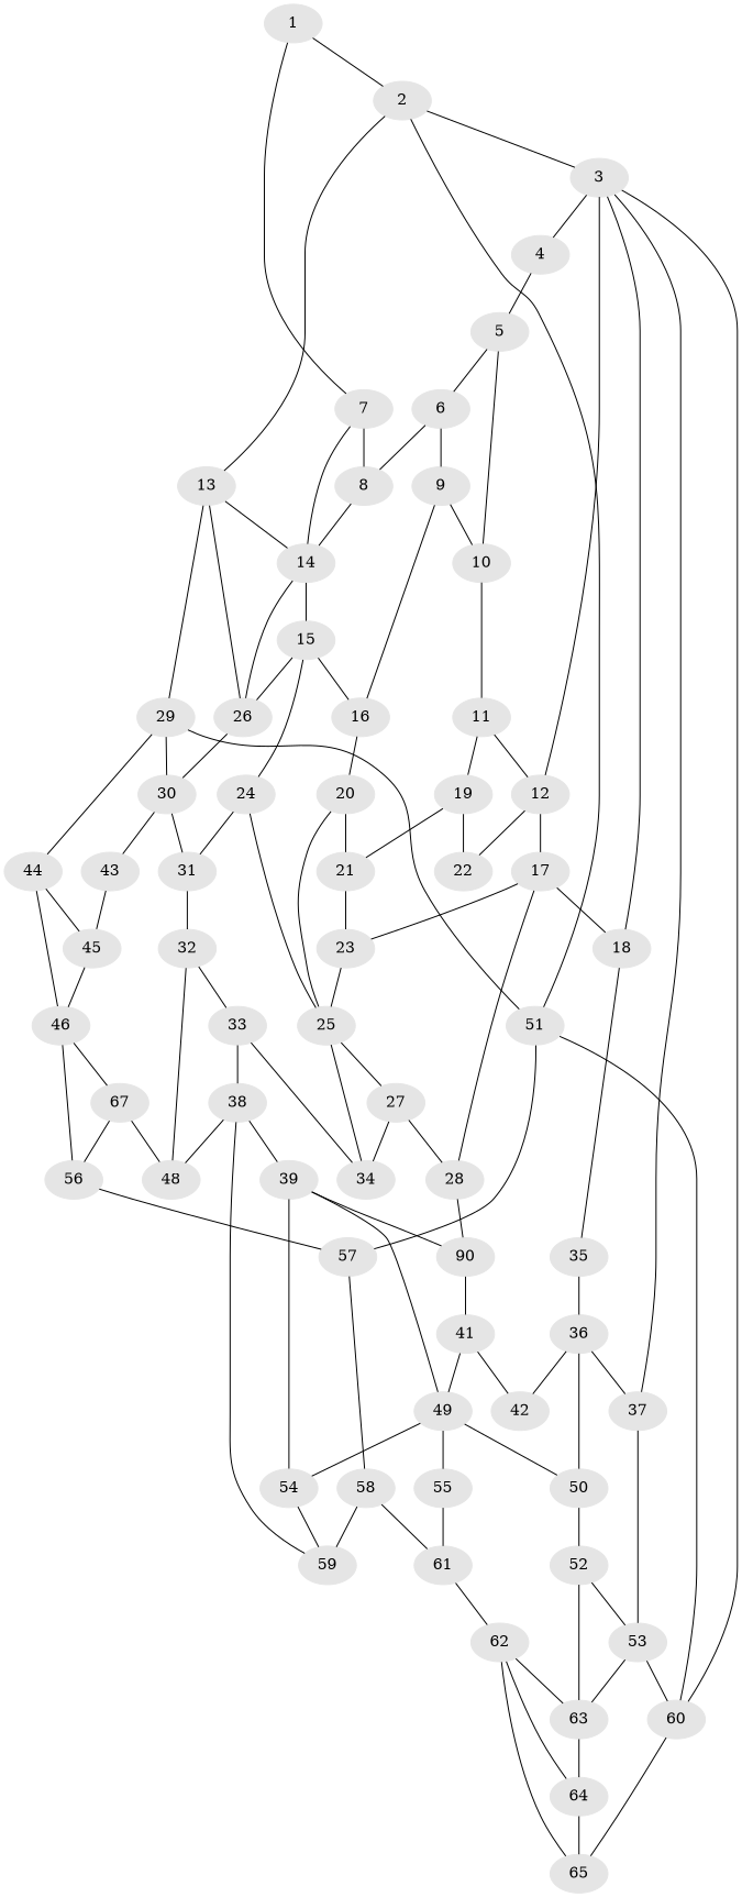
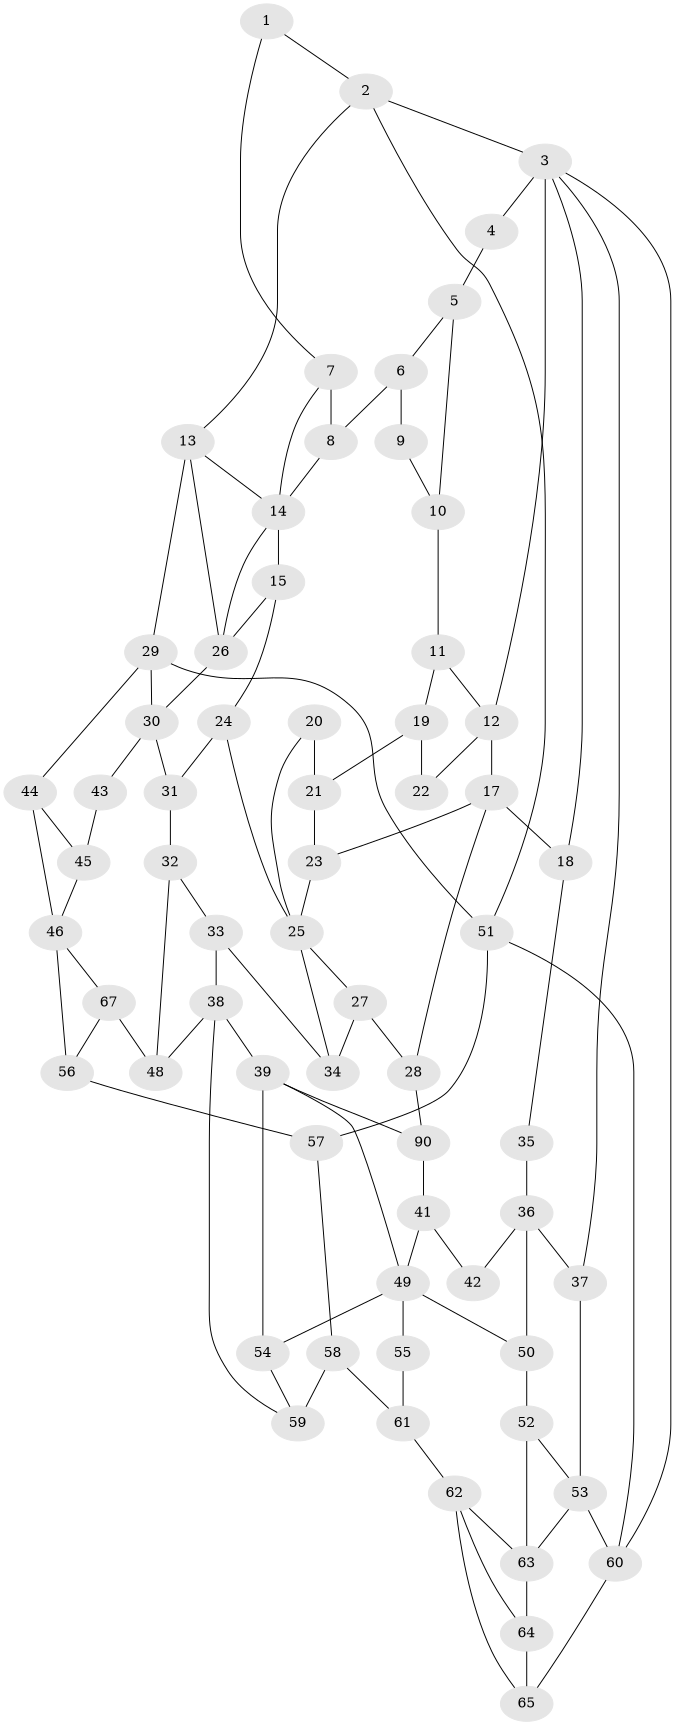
  graph {
    node [color=gray90 style=filled]
    edge [weight=1.0]
    1
    2
    7
    3
    13
    51
    8
    14
    4
    12
    18
    37
    60
    26
    29
    57
    5
    17
    22
    35
    53
    65
    6
    10
    9
    11
-   16
    15
    20
    19
    21
    23
    28
    30
    44
    24
    25
    31
    n39 [label=90]
    36
    27
    34
    32
    43
    41
    45
    46
    33
    48
    38
    39
    59
    42
    50
    52
    63
    49
    54
    55
    n60 [label=67]
    56
    61
    58
    64
    62
    1 -- 2
    1 -- 7
    2 -- 3
    2 -- 13
    2 -- 51
    7 -- 8
    7 -- 14
    3 -- 4 [weight=2.0]
    3 -- 12
    3 -- 18
    3 -- 37
    3 -- 60
    13 -- 14
    13 -- 26
    13 -- 29 [weight=2.0]
    51 -- 60
    51 -- 57
    8 -- 14
    14 -- 26
    14 -- 15 [weight=2.0]
    4 -- 5
    12 -- 17 [weight=2.0]
    12 -- 22
    18 -- 35
    37 -- 53 [weight=2.0]
    60 -- 65
    26 -- 30
    29 -- 51
    29 -- 30
    29 -- 44
    57 -- 58 [weight=2.0]
    5 -- 6
    5 -- 10
    17 -- 18 [weight=2.0]
    17 -- 23
    17 -- 28
    35 -- 36 [weight=2.0]
    53 -- 60
    53 -- 63
    6 -- 8
    6 -- 9 [weight=2.0]
    10 -- 11
    9 -- 10
-   9 -- 16
    11 -- 12
    11 -- 19
-   16 -- 20
    15 -- 26
-   15 -- 16
    15 -- 24
    20 -- 21
    20 -- 25
    19 -- 22 [weight=2.0]
    19 -- 21
    21 -- 23
    23 -- 25
    28 -- n39
    30 -- 31 [weight=2.0]
    30 -- 43 [weight=2.0]
    44 -- 45
    44 -- 46
    24 -- 25 [weight=2.0]
    24 -- 31
    25 -- 27
    25 -- 34
    31 -- 32
    n39 -- 41
    36 -- 37
    36 -- 42 [weight=2.0]
    36 -- 50
    27 -- 28
    27 -- 34
    32 -- 33
    32 -- 48
    43 -- 45
    41 -- 42
    41 -- 49
    45 -- 46
    46 -- n60
    46 -- 56 [weight=3.0]
    33 -- 34
    33 -- 38
    38 -- 48
    38 -- 39 [weight=2.0]
    38 -- 59
    39 -- n39
    39 -- 49
    39 -- 54
    50 -- 52
    52 -- 53 [weight=2.0]
    52 -- 63
    63 -- 64 [weight=3.0]
    49 -- 50
    49 -- 54
    49 -- 55 [weight=2.0]
    54 -- 59
    55 -- 61
    n60 -- 48
    n60 -- 56
    56 -- 57 [weight=2.0]
    61 -- 62 [weight=2.0]
    58 -- 59 [weight=2.0]
    58 -- 61 [weight=2.0]
    64 -- 65
    62 -- 65
    62 -- 63
    62 -- 64 [weight=2.0]
  }
